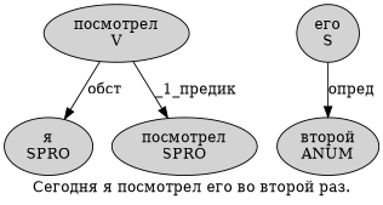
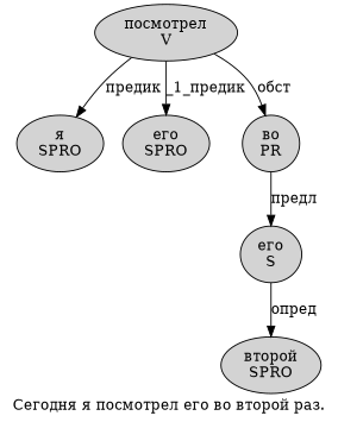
  digraph {
    label="Сегодня я посмотрел его во второй раз."
    node [fillcolor=lightgray penwidth=1 shape=ellipse style=filled]
    n1 [label="я\nSPRO"]
    n2 [label="посмотрел\nV"]
-   n3 [label="посмотрел\nSPRO"]
+   n3 [label="его\nSPRO"]
+   n4 [label="во\nPR"]
    n5 [label="его\nS"]
-   n6 [label="второй\nANUM"]
-   n2 -> n1 [label="обст"]
+   n6 [label="второй\nSPRO"]
+   n2 -> n1 [label="предик"]
    n2 -> n3 [label="_1_предик"]
+   n2 -> n4 [label="обст"]
+   n4 -> n5 [label="предл"]
    n5 -> n6 [label="опред"]
  }
